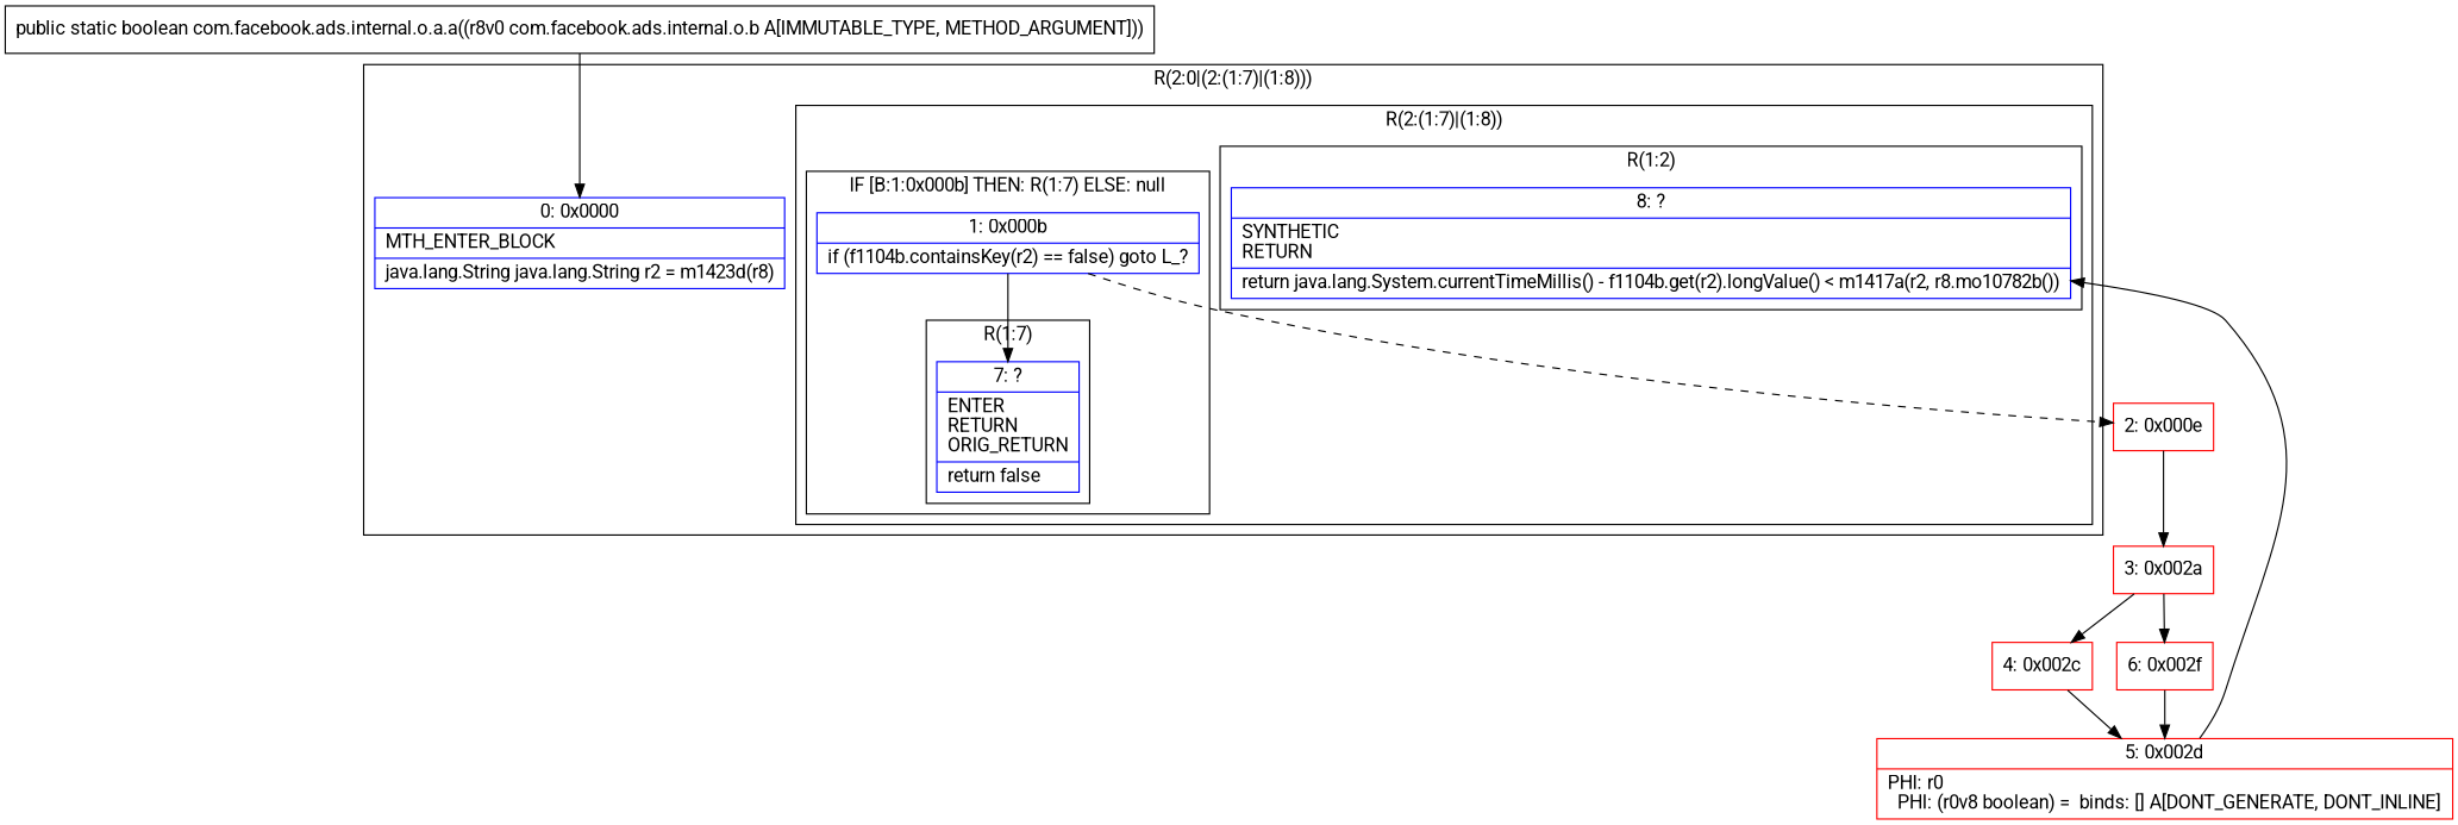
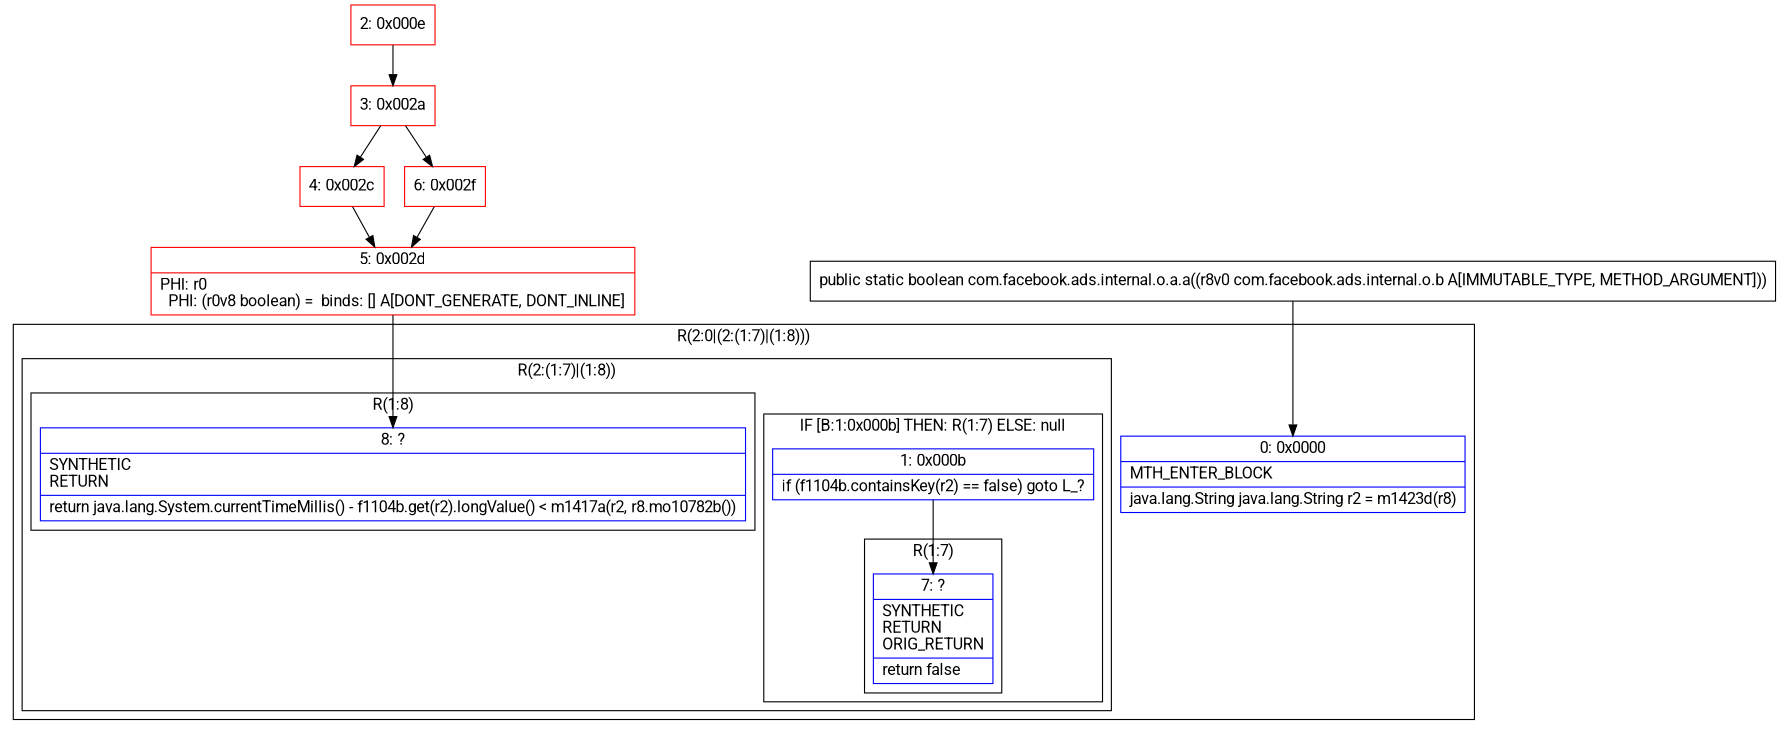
  digraph {
    fontname=Roboto
    node [color=red fontname=Roboto shape=record]
    edge [fontname=Roboto]
-   n1 [color=blue label="{7\:\ ?|ENTER\lRETURN\lORIG_RETURN\l|return false\l}"]
+   n1 [color=blue label="{7\:\ ?|SYNTHETIC\lRETURN\lORIG_RETURN\l|return false\l}"]
    n2 [color=blue label="{1\:\ 0x000b|if (f1104b.containsKey(r2) == false) goto L_?\l}"]
    n3 [color=blue label="{8\:\ ?|SYNTHETIC\lRETURN\l|return java.lang.System.currentTimeMillis() \- f1104b.get(r2).longValue() \< m1417a(r2, r8.mo10782b())\l}"]
    n4 [color=blue label="{0\:\ 0x0000|MTH_ENTER_BLOCK\l|java.lang.String java.lang.String r2 = m1423d(r8)\l}"]
    n5 [label="{2\:\ 0x000e}"]
    n6 [label="{3\:\ 0x002a}"]
    n7 [label="{4\:\ 0x002c}"]
    n8 [label="{6\:\ 0x002f}"]
    n9 [label="{5\:\ 0x002d|PHI: r0 \l  PHI: (r0v8 boolean) =  binds: [] A[DONT_GENERATE, DONT_INLINE]\l}"]
    n10 [label="{public static boolean com.facebook.ads.internal.o.a.a((r8v0 com.facebook.ads.internal.o.b A[IMMUTABLE_TYPE, METHOD_ARGUMENT])) }" color=""]
    subgraph cluster_1 {
      label="R(2:0|(2:(1:7)|(1:8)))"
      n4
      subgraph cluster_2 {
        label="R(2:(1:7)|(1:8))"
        subgraph cluster_3 {
          label="IF [B:1:0x000b] THEN: R(1:7) ELSE: null"
          n2
          subgraph cluster_4 {
            label="R(1:7)"
            n1
          }
        }
        subgraph cluster_5 {
-         label="R(1:2)"
+         label="R(1:8)"
          n3
        }
      }
    }
    n2 -> n1
-   n2 -> n5 [style=dashed]
    n5 -> n6
    n6 -> n7
    n6 -> n8
    n7 -> n9
    n8 -> n9
    n9 -> n3
    n10 -> n4
  }
